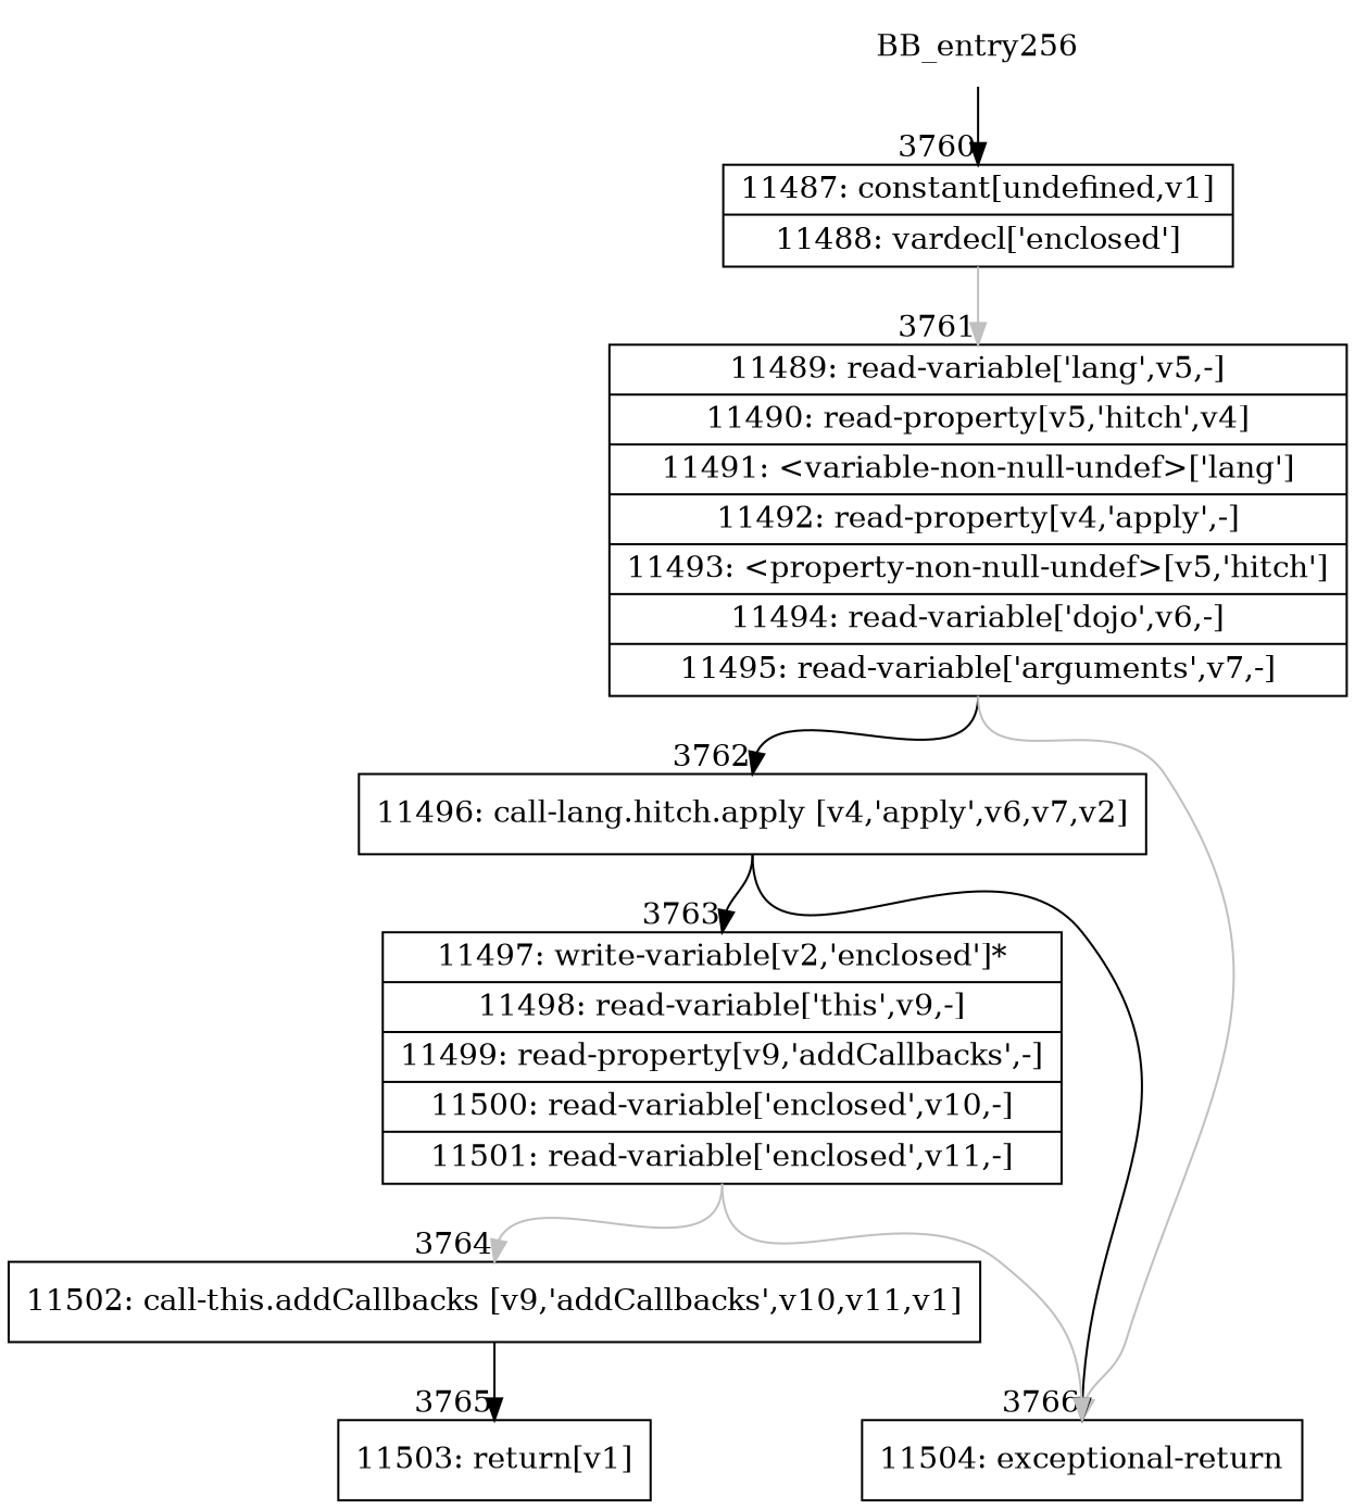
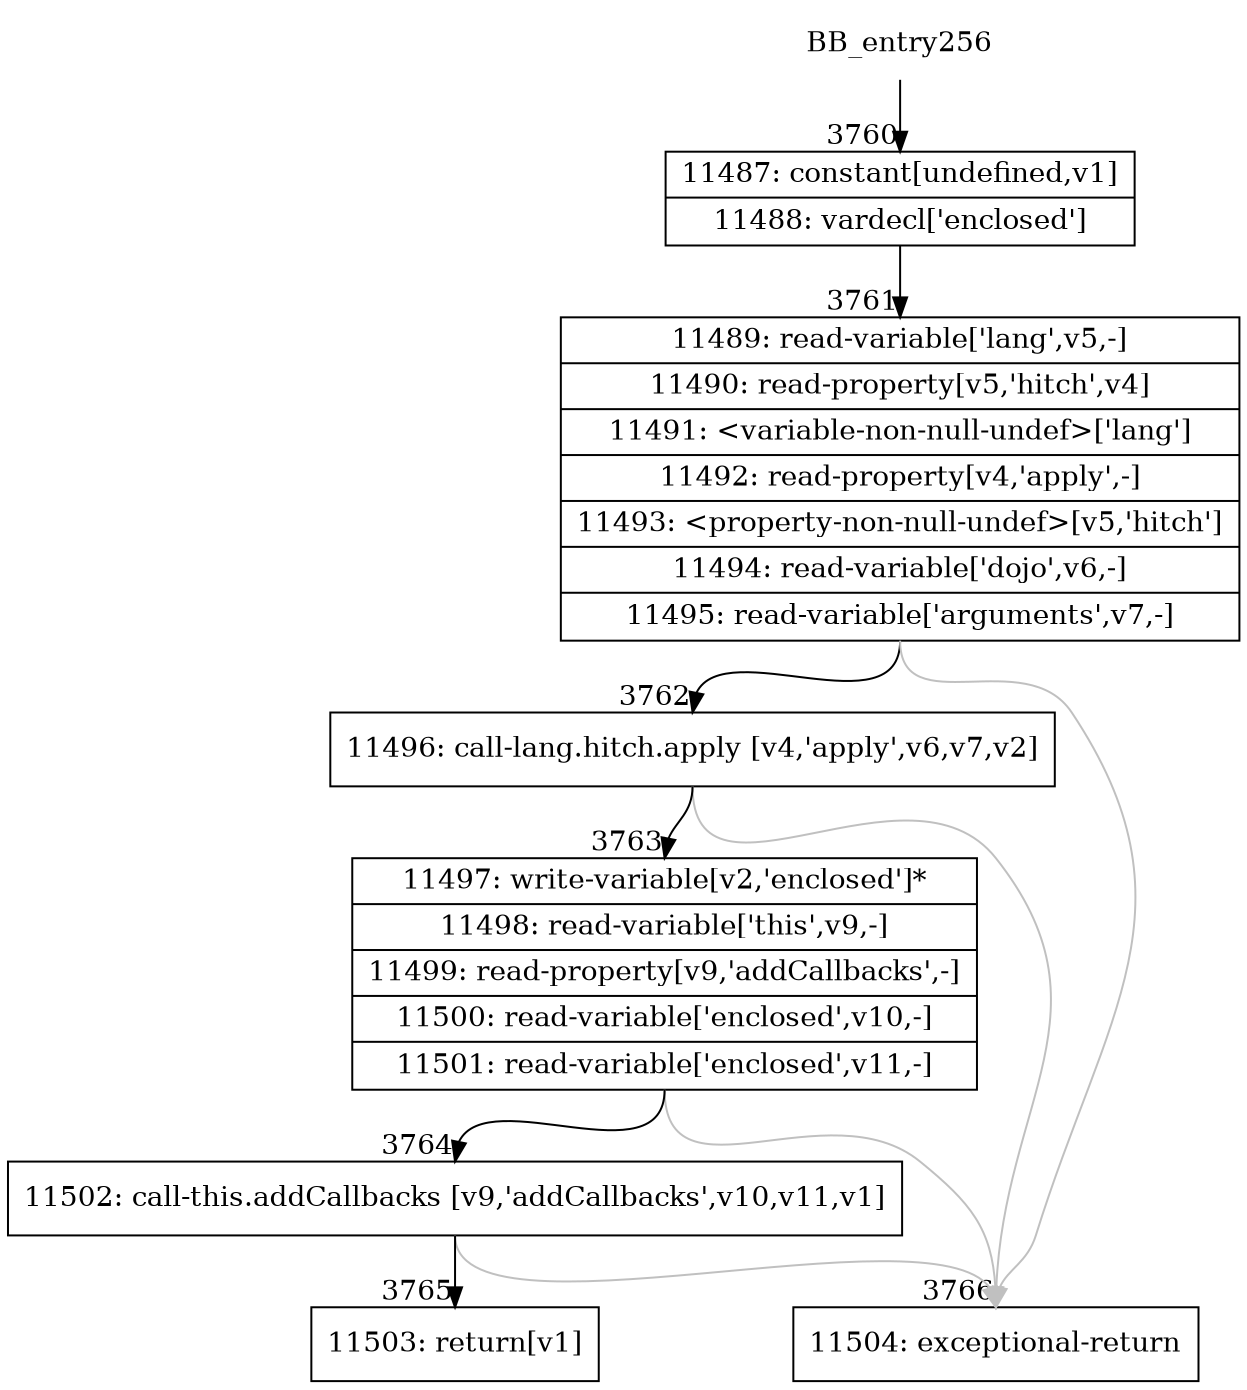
  digraph {
    rankdir=TD
    node [shape=record]
    edge [headport=n tailport=s]
    n1 [label=BB_entry256 shape=none]
    n2 [label="{11487: constant[undefined,v1]|11488: vardecl['enclosed']}"]
    n3 [label="{11489: read-variable['lang',v5,-]|11490: read-property[v5,'hitch',v4]|11491: \<variable-non-null-undef\>['lang']|11492: read-property[v4,'apply',-]|11493: \<property-non-null-undef\>[v5,'hitch']|11494: read-variable['dojo',v6,-]|11495: read-variable['arguments',v7,-]}"]
    n4 [label="{11496: call-lang.hitch.apply [v4,'apply',v6,v7,v2]}"]
    n5 [label="{11504: exceptional-return}"]
    n6 [label="{11497: write-variable[v2,'enclosed']*|11498: read-variable['this',v9,-]|11499: read-property[v9,'addCallbacks',-]|11500: read-variable['enclosed',v10,-]|11501: read-variable['enclosed',v11,-]}"]
    n7 [label="{11502: call-this.addCallbacks [v9,'addCallbacks',v10,v11,v1]}"]
    n8 [label="{11503: return[v1]}"]
    n1 -> n2 [headlabel="    3760"]
-   n2 -> n3 [headlabel="      3761" color=gray]
+   n2 -> n3 [headlabel="      3761"]
    n3 -> n4 [headlabel="      3762"]
    n3 -> n5 [color=gray headlabel="      3766"]
-   n4 -> n5 [color=black]
+   n4 -> n5 [color=gray]
    n4 -> n6 [headlabel="      3763"]
    n6 -> n5 [color=gray]
-   n6 -> n7 [headlabel="      3764" color=gray]
+   n6 -> n7 [headlabel="      3764"]
+   n7 -> n5 [color=gray]
    n7 -> n8 [headlabel="      3765"]
  }
